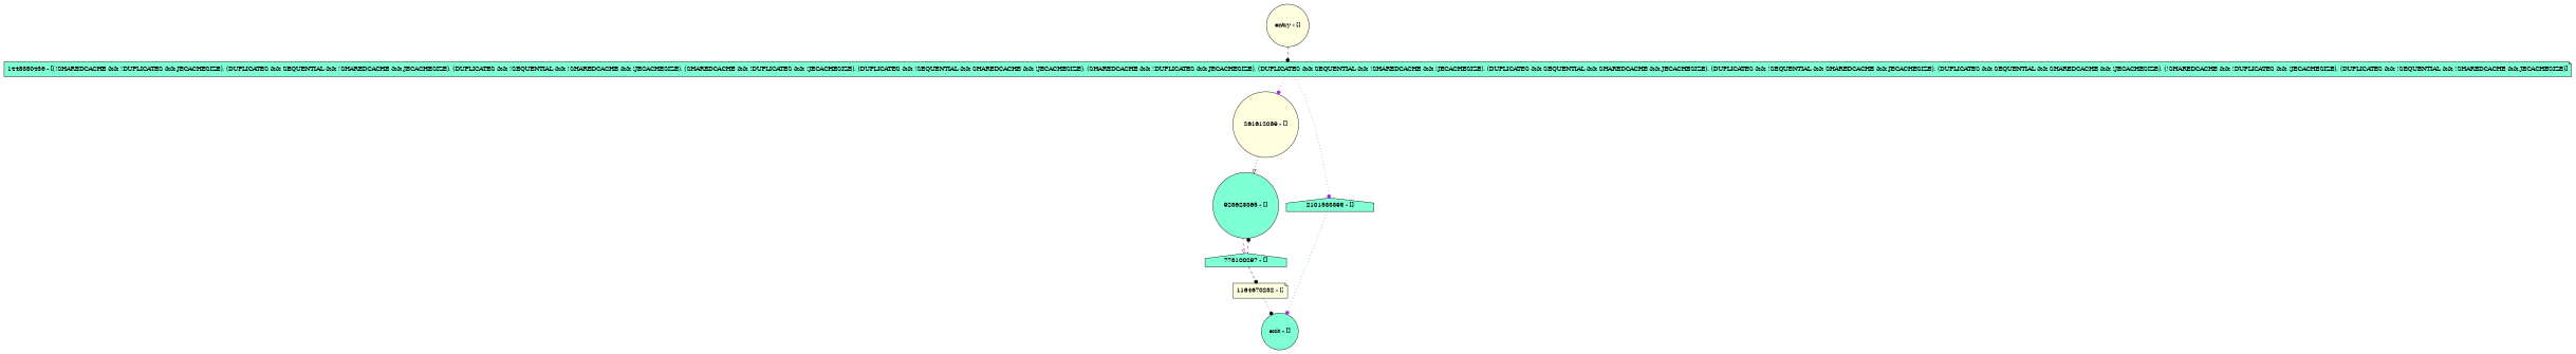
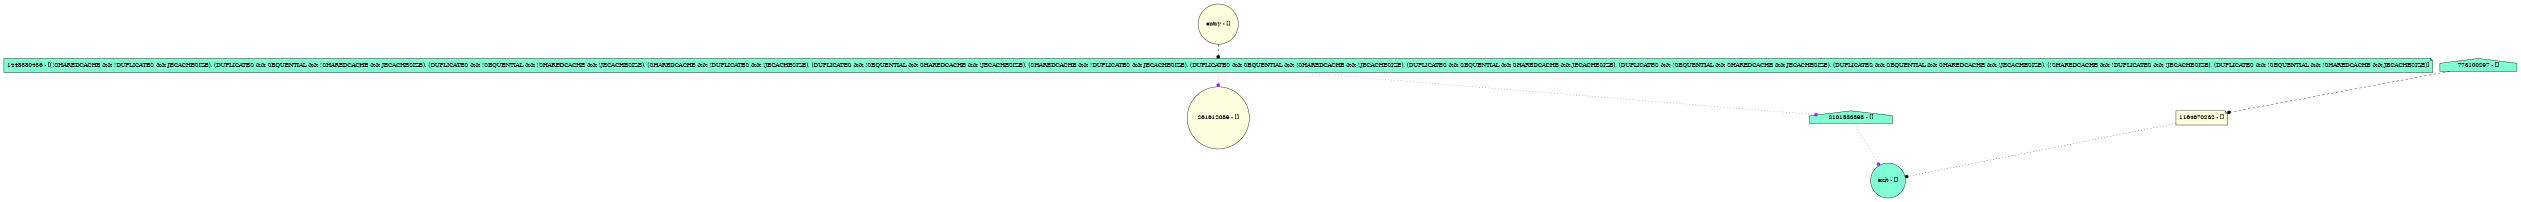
  digraph {
    node [fillcolor=aquamarine shape=circle style=filled]
    edge [arrowhead=dot color=black style=dotted]
    n1 [fillcolor=lightyellow label="entry - []"]
    n2 [label="1448380436 - [(!SHAREDCACHE && !DUPLICATES && JECACHESIZE), (DUPLICATES && SEQUENTIAL && !SHAREDCACHE && JECACHESIZE), (DUPLICATES && !SEQUENTIAL && !SHAREDCACHE && !JECACHESIZE), (SHAREDCACHE && !DUPLICATES && !JECACHESIZE), (DUPLICATES && !SEQUENTIAL && SHAREDCACHE && !JECACHESIZE), (SHAREDCACHE && !DUPLICATES && JECACHESIZE), (DUPLICATES && SEQUENTIAL && !SHAREDCACHE && !JECACHESIZE), (DUPLICATES && SEQUENTIAL && SHAREDCACHE && JECACHESIZE), (DUPLICATES && !SEQUENTIAL && SHAREDCACHE && JECACHESIZE), (DUPLICATES && SEQUENTIAL && SHAREDCACHE && !JECACHESIZE), (!SHAREDCACHE && !DUPLICATES && !JECACHESIZE), (DUPLICATES && !SEQUENTIAL && !SHAREDCACHE && JECACHESIZE)]" shape=note]
    n3 [fillcolor=lightyellow label="261612089 - []"]
    n4 [label="2101533398 - []" shape=house]
    n5 [label="exit - []"]
-   n6 [label="923623365 - []"]
    n7 [label="773100297 - []" shape=house]
    n8 [fillcolor=lightyellow label="1164670232 - []" shape=note]
    n1 -> n2 [style=dashed]
    n2 -> n3 [color=purple]
    n2 -> n4 [color=purple]
-   n3 -> n6 [arrowhead=onormal]
    n4 -> n5 [color=purple]
-   n6 -> n7 [arrowhead=onormal color=purple style=dashed]
-   n7 -> n6 [style=dashed]
    n7 -> n8 [style=dashed]
    n8 -> n5
  }
